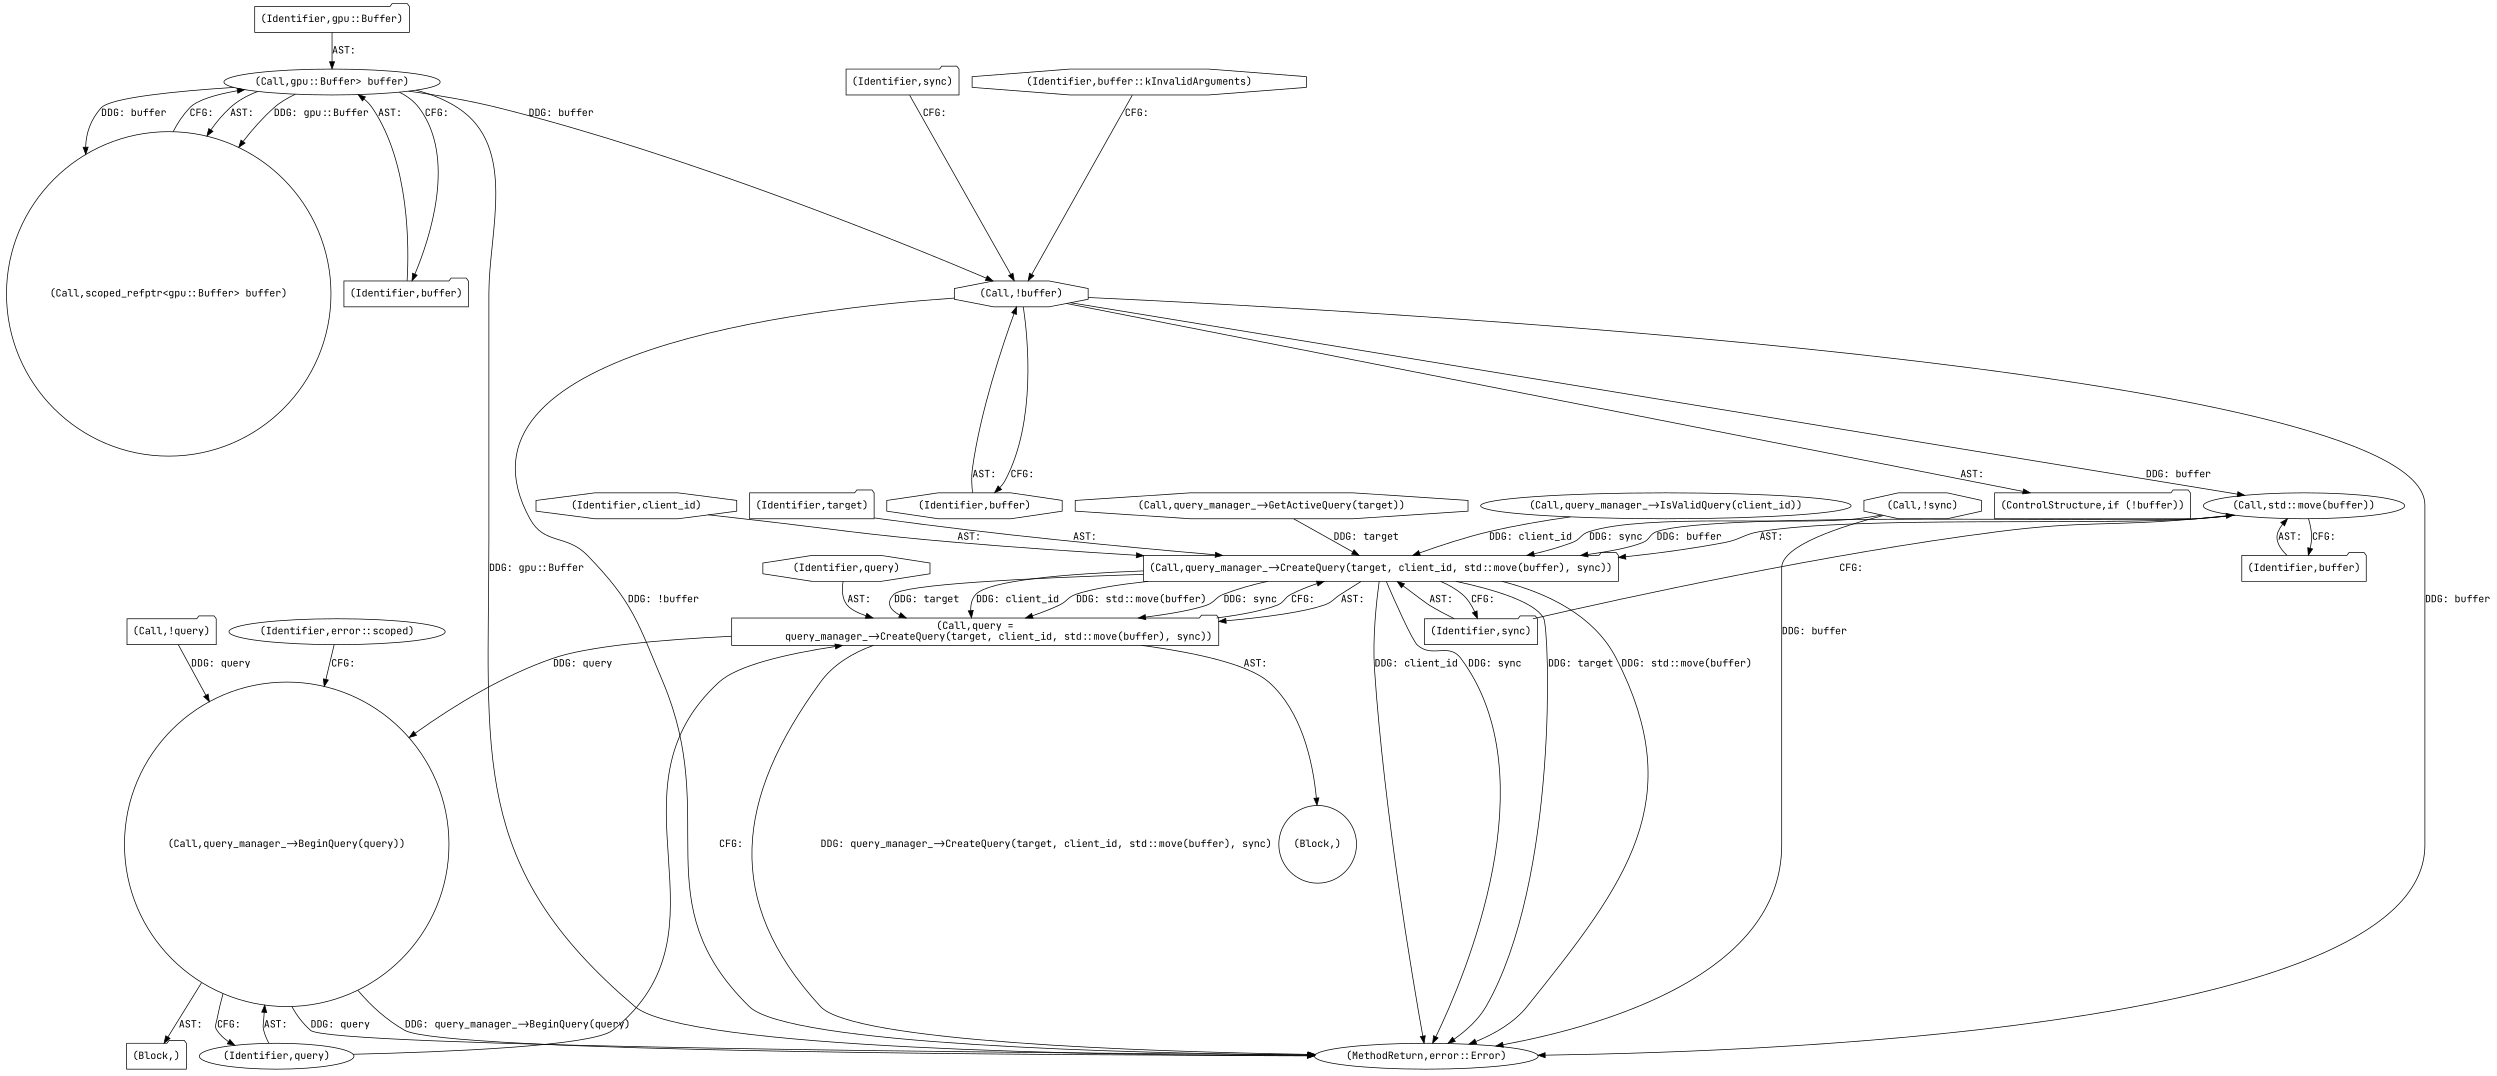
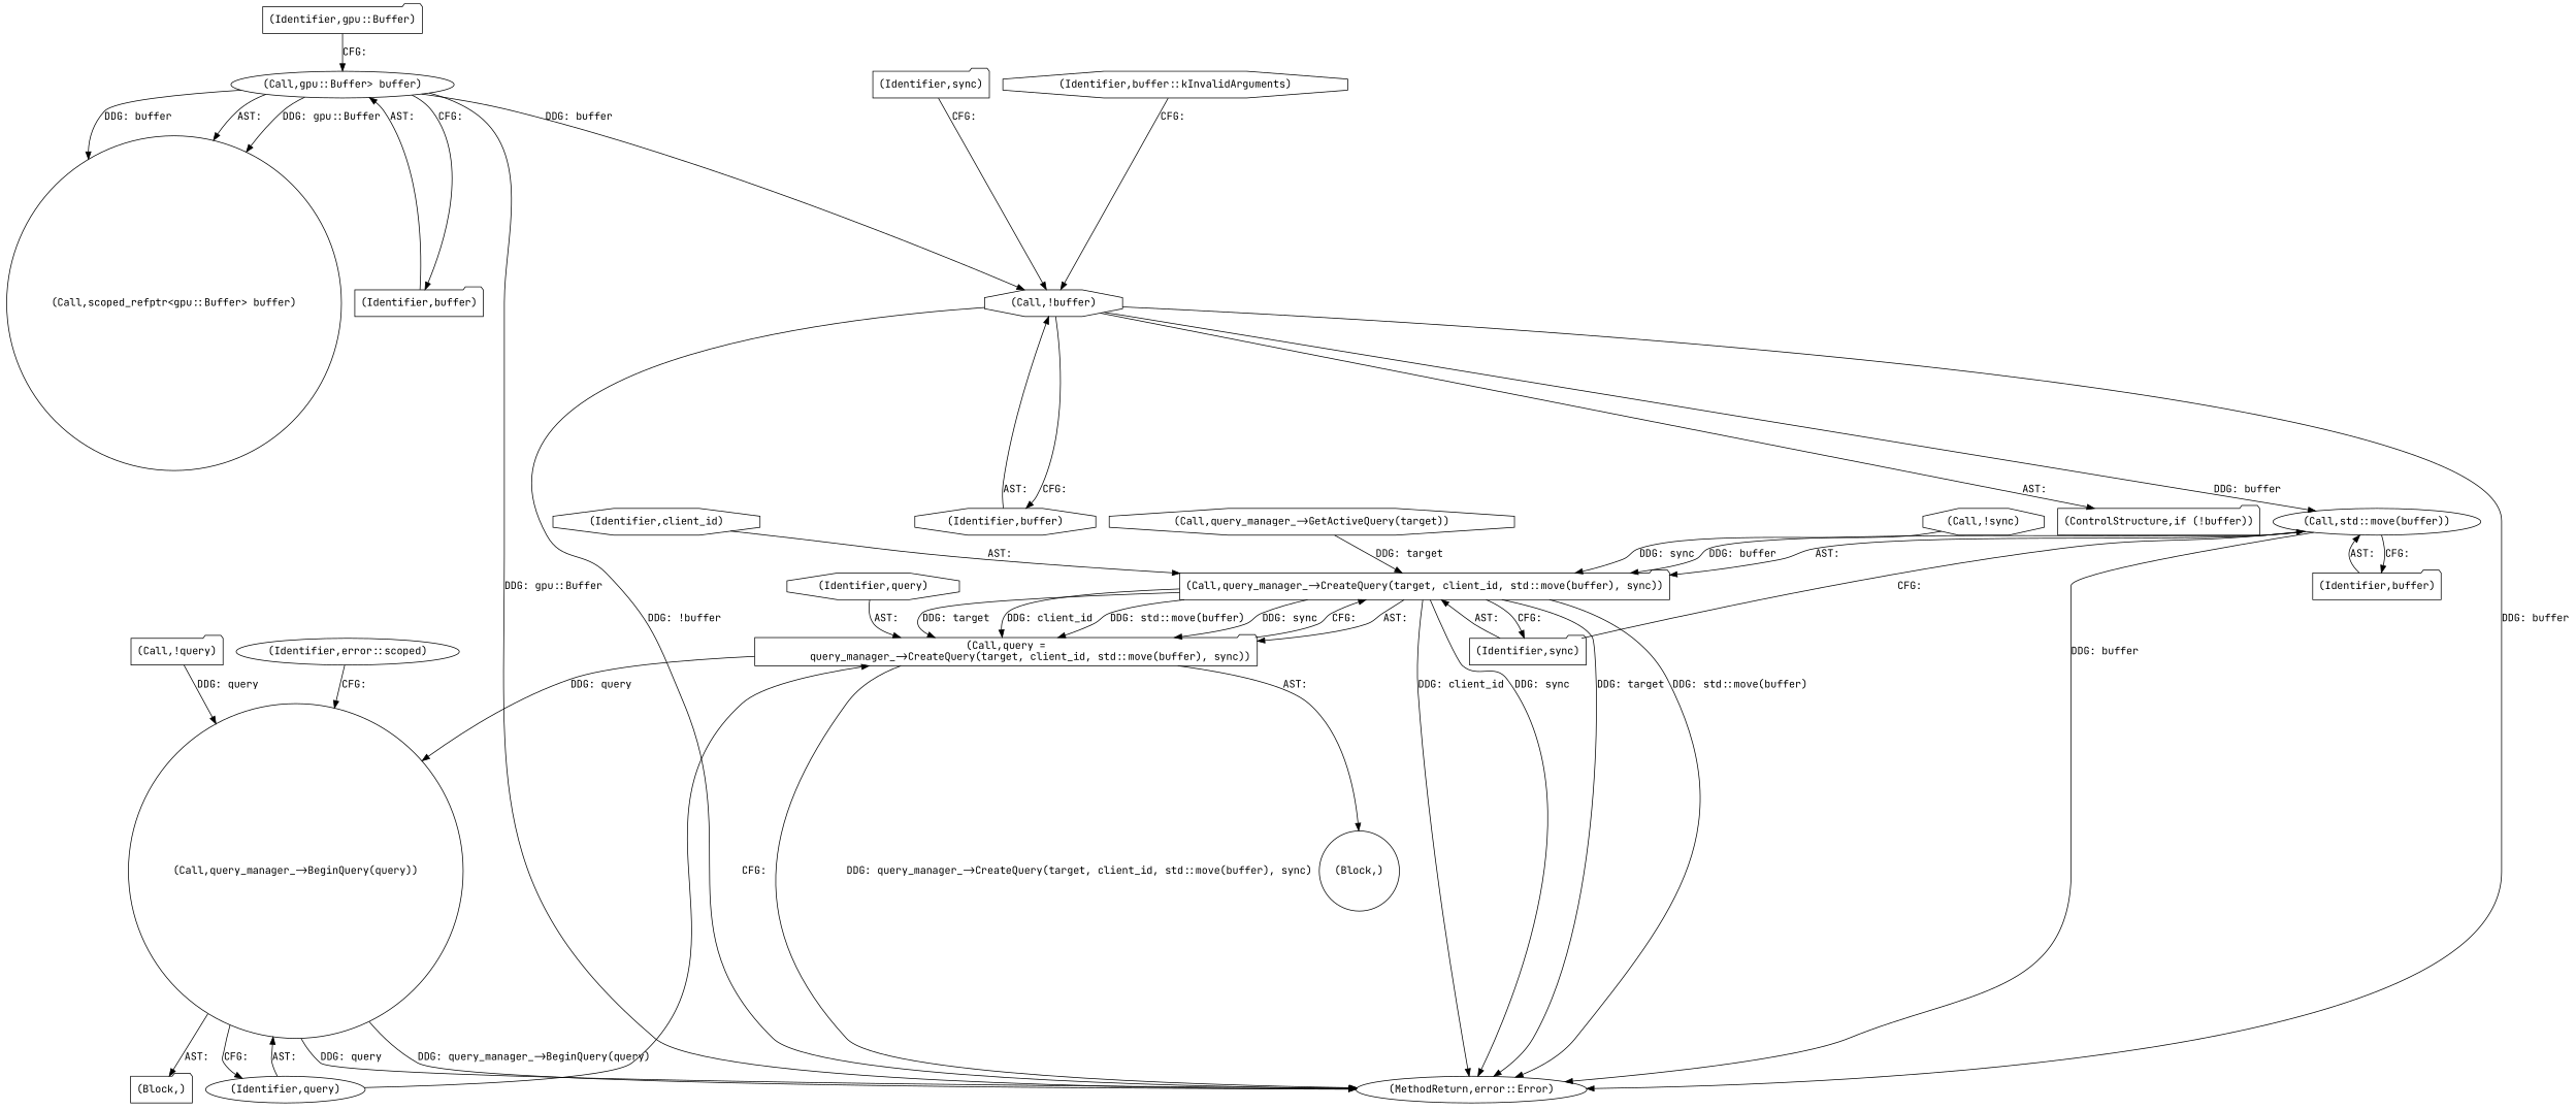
  digraph {
    fontname="JetBrains Mono"
    node [fontname="JetBrains Mono" shape=folder]
    edge [fontname="JetBrains Mono"]
    n1 [label="(Call,std::move(buffer))" shape=ellipse]
    n2 [label="(Call,query_manager_->CreateQuery(target, client_id, std::move(buffer), sync))"]
    n3 [label="(Identifier,buffer)"]
    n4 [label="(MethodReturn,error::Error)" shape=ellipse]
    n5 [label="(Call,query =\n        query_manager_->CreateQuery(target, client_id, std::move(buffer), sync))"]
    n6 [label="(Identifier,sync)"]
    n7 [label="(Call,!buffer)" shape=octagon]
    n8 [label="(Identifier,buffer)" shape=octagon]
    n9 [label="(ControlStructure,if (!buffer))"]
    n10 [label="(Call,gpu::Buffer> buffer)" shape=ellipse]
    n11 [label="(Identifier,buffer)"]
    n12 [label="(Call,scoped_refptr<gpu::Buffer> buffer)" shape=circle]
    n13 [label="(Call,query_manager_->BeginQuery(query))" shape=circle]
    n14 [label="(Block,)" shape=circle]
    n15 [label="(Identifier,query)" shape=ellipse]
    n16 [label="(Block,)"]
    n17 [label="(Identifier,client_id)" shape=octagon]
-   n18 [label="(Identifier,target)"]
    n19 [label="(Identifier,sync)"]
    n20 [label="(Identifier,query)" shape=octagon]
    n21 [label="(Call,query_manager_->GetActiveQuery(target))" shape=octagon]
    n22 [label="(Identifier,gpu::Buffer)"]
    n23 [label="(Identifier,buffer::kInvalidArguments)" shape=octagon]
    n24 [label="(Identifier,error::scoped)" shape=ellipse]
-   n25 [label="(Call,query_manager_->IsValidQuery(client_id))" shape=ellipse]
    n26 [label="(Call,!sync)" shape=octagon]
    n27 [label="(Call,!query)"]
    n1 -> n2 [label="AST: "]
    n1 -> n2 [label="DDG: buffer"]
    n1 -> n3 [label="CFG: "]
-   n26 -> n4 [label="DDG: buffer"]
+   n1 -> n4 [label="DDG: buffer"]
    n2 -> n4 [label="DDG: sync"]
    n2 -> n4 [label="DDG: target"]
    n2 -> n4 [label="DDG: std::move(buffer)"]
    n2 -> n4 [label="DDG: client_id"]
    n2 -> n5 [label="AST: "]
    n2 -> n5 [label="DDG: target"]
    n2 -> n5 [label="DDG: client_id"]
    n2 -> n5 [label="DDG: std::move(buffer)"]
    n2 -> n5 [label="DDG: sync"]
    n2 -> n6 [label="CFG: "]
    n3 -> n1 [label="AST: "]
    n5 -> n2 [label="CFG: "]
    n5 -> n4 [label="DDG: query_manager_->CreateQuery(target, client_id, std::move(buffer), sync)"]
    n5 -> n13 [label="DDG: query"]
    n5 -> n14 [label="AST: "]
    n6 -> n1 [label="CFG: "]
    n6 -> n2 [label="AST: "]
    n7 -> n1 [label="DDG: buffer"]
    n7 -> n4 [label="DDG: buffer"]
    n7 -> n4 [label="DDG: !buffer"]
    n7 -> n8 [label="CFG: "]
    n7 -> n9 [label="AST: "]
    n8 -> n7 [label="AST: "]
    n10 -> n4 [label="DDG: gpu::Buffer"]
    n10 -> n7 [label="DDG: buffer"]
    n10 -> n11 [label="CFG: "]
    n10 -> n12 [label="AST: "]
    n10 -> n12 [label="DDG: gpu::Buffer"]
    n10 -> n12 [label="DDG: buffer"]
    n11 -> n10 [label="AST: "]
-   n12 -> n10 [label="CFG: "]
    n13 -> n4 [label="DDG: query"]
    n13 -> n4 [label="DDG: query_manager_->BeginQuery(query)"]
    n13 -> n15 [label="CFG: "]
    n13 -> n16 [label="AST: "]
    n15 -> n5 [label="CFG: "]
    n15 -> n13 [label="AST: "]
    n17 -> n2 [label="AST: "]
-   n18 -> n2 [label="AST: "]
    n19 -> n7 [label="CFG: "]
    n20 -> n5 [label="AST: "]
    n21 -> n2 [label="DDG: target"]
-   n22 -> n10 [label="AST: "]
+   n22 -> n10 [label="CFG: "]
    n23 -> n7 [label="CFG: "]
    n24 -> n13 [label="CFG: "]
-   n25 -> n2 [label="DDG: client_id"]
    n26 -> n2 [label="DDG: sync"]
    n27 -> n13 [label="DDG: query"]
  }
